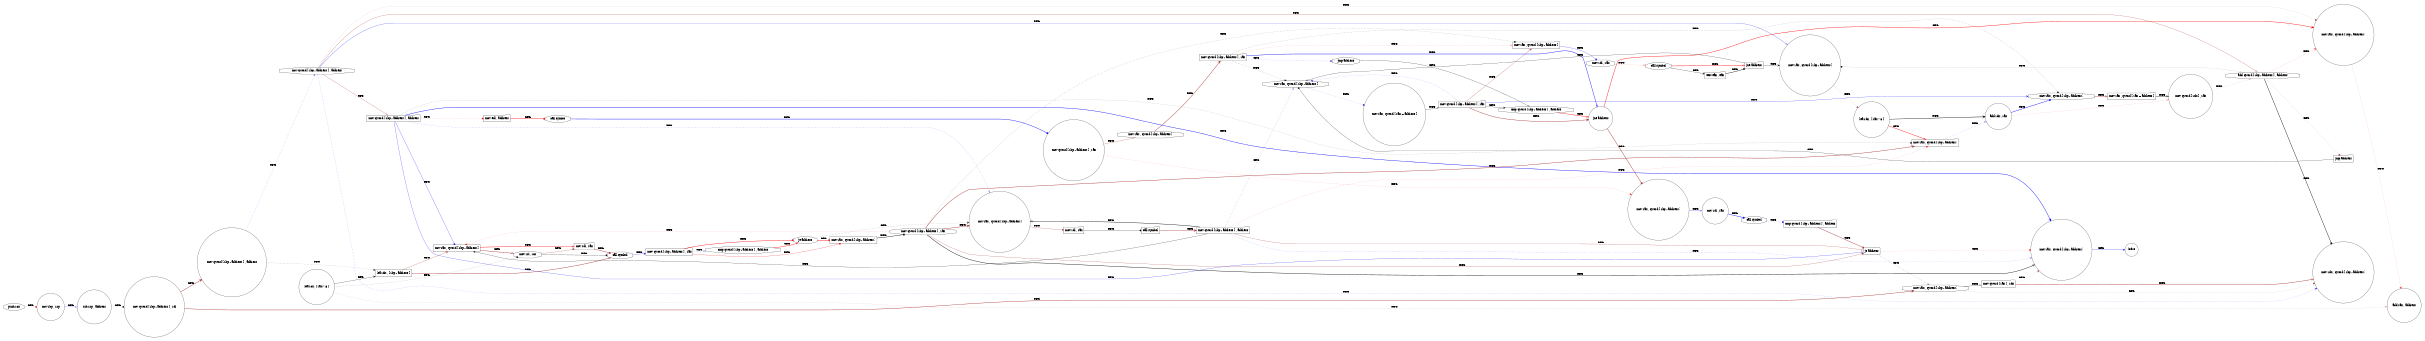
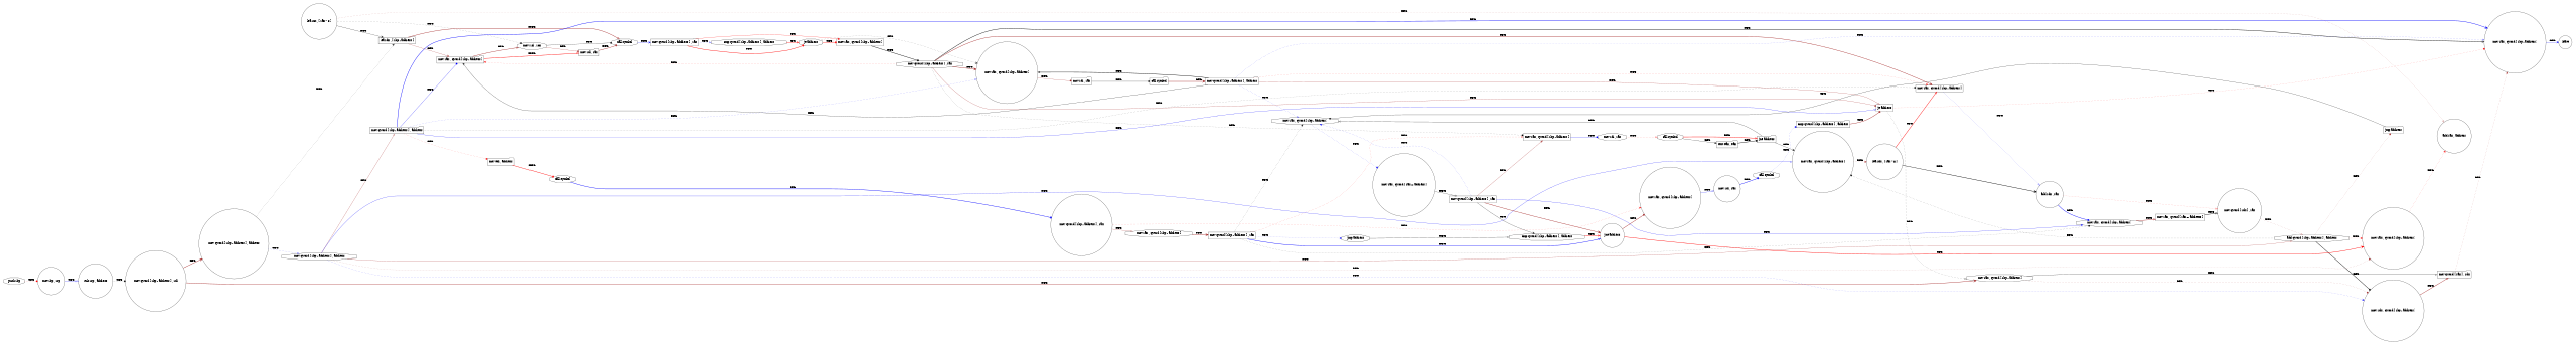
  digraph {
    rankdir=LR
    node [shape=folder]
    edge [arrowhead=onormal color=brown style=dotted]
-   n1 [label="push rcx" shape=octagon]
+   n1 [label="push rbp" shape=octagon]
    n2 [label="mov rbp , rsp" shape=circle]
    n3 [label="sub rsp , address" shape=circle]
    n4 [label="mov qword [ rbp - address ] , rdi" shape=circle]
    n5 [label="mov qword [ rbp - address ] , address" shape=circle]
    n6 [label="mov rax , qword [ rbp - address ]" shape=octagon]
    n7 [label="mov qword [ rbp - address ] , address" shape=octagon]
    n8 [label="lea rdx , [ rbp - address ]"]
    n9 [label="mov rdx , qword [ rbp - address ]" shape=circle]
    n10 [label="mov qword [ rax ] , rdx"]
    n11 [label="mov qword [ rbp - address ] , address"]
    n12 [label="mov rax , qword [ rbp - address ]" shape=circle]
    n13 [label="mov rax , qword [ rbp - address ]" shape=circle]
    n14 [label="add qword [ rbp - address ] , address" shape=octagon]
    n15 [label="mov rax , qword [ rbp - address ]"]
    n16 [label="call symbol" shape=octagon]
    n17 [label="mov edi , address"]
    n18 [label="mov rax , qword [ rbp - address ]" shape=circle]
    n19 [label="je address"]
    n20 [label="mov rax , qword [ rbp - address ]" shape=circle]
    n21 [label="mov rax , qword [ rbp - address ]"]
    n22 [label="add rax , address" shape=circle]
    n23 [label="lea rdx , [ rax * 8 ]" shape=circle]
    n24 [label="jmp address"]
    n25 [label="call symbol" shape=octagon]
    n26 [label="mov rsi , rcx" shape=octagon]
    n27 [label="mov rdi , rax"]
    n28 [label="mov rdi , rax"]
    n29 [label=leave shape=circle]
    n30 [label="add rdx , rax" shape=circle]
    n31 [label="mov qword [ rbp - address ] , rax" shape=circle]
    n32 [label="mov rax , qword [ rbp - address ]" shape=octagon]
    n33 [label="mov rax , qword [ rbp - address ]" shape=circle]
    n34 [label="mov qword [ rbp - address ] , rax"]
    n35 [label="mov rdi , rax" shape=circle]
    n36 [label="jmp address" shape=octagon]
    n37 [label="jne address" shape=circle]
    n38 [label="mov rax , qword [ rbp - address ]" shape=octagon]
    n39 [label="mov rax , qword [ rbp - address ]"]
    n40 [label="mov rax , qword [ rbp - address ]" shape=octagon]
    n41 [label="cmp qword [ rbp - address ] , address" shape=octagon]
    n42 [label="mov rax , qword [ rax + address ]" shape=circle]
    n43 [label="mov rdi , rax" shape=octagon]
    n44 [label="mov rax , qword [ rax + address ]"]
    n45 [label="call symbol" shape=octagon]
    n46 [label="lea rcx , [ rax * 8 ]" shape=circle]
    n47 [label="mov qword [ rbp - address ] , rax"]
    n48 [label="cmp qword [ rbp - address ] , address" shape=octagon]
    n49 [label="je address" shape=octagon]
    n50 [label="mov rax , qword [ rbp - address ]"]
    n51 [label="mov qword [ rbp - address ] , rax" shape=octagon]
    n52 [label="call symbol"]
    n53 [label="cmp qword [ rbp - address ] , address"]
    n54 [label="mov qword [ rbp - address ] , address"]
    n55 [label="mov qword [ rbp - address ] , rax"]
    n56 [label="call symbol" shape=octagon]
    n57 [label="test eax , eax"]
    n58 [label="jne address"]
    n59 [label="mov qword [ rdx ] , rax" shape=circle]
    n1 -> n2 [arrowhead=dot color=red label=CFG]
    n2 -> n3 [color=blue label=CFG style=solid]
    n3 -> n4 [arrowhead=dot color=black label=CFG]
    n4 -> n5 [arrowhead=vee label=CFG style=bold]
    n4 -> n6 [arrowhead=vee label=DFG style=bold]
    n5 -> n7 [color=blue label=CFG]
    n5 -> n8 [arrowhead=vee color=black label=DFG]
    n6 -> n9 [arrowhead=dot label=CFG]
    n6 -> n10 [color=black label=DFG style=solid]
    n7 -> n9 [arrowhead=vee color=blue label=DFG]
    n7 -> n11 [label=CFG style=solid]
    n7 -> n12 [arrowhead=dot label=DFG]
    n7 -> n13 [color=blue label=DFG style=solid]
    n7 -> n14 [label=DFG style=solid]
    n8 -> n15 [arrowhead=vee label=CFG style=solid]
    n8 -> n16 [label=DFG style=bold]
-   n10 -> n9 [label=DFG style=bold]
+   n9 -> n10 [label=DFG style=bold]
    n10 -> n20 [arrowhead=vee label=CFG]
    n11 -> n15 [arrowhead=dot color=blue label=DFG style=solid]
    n11 -> n17 [arrowhead=dot color=red label=CFG]
    n11 -> n18 [color=blue label=DFG]
    n11 -> n19 [color=blue label=DFG style=solid]
    n11 -> n20 [arrowhead=vee color=blue label=DFG style=bold]
    n11 -> n21 [arrowhead=dot color=black label=DFG]
    n12 -> n22 [arrowhead=vee color=red label=DFG]
    n13 -> n23 [arrowhead=vee label=DFG]
    n14 -> n9 [arrowhead=dot color=black label=CFG style=bold]
    n14 -> n12 [arrowhead=vee color=red label=DFG]
    n14 -> n13 [arrowhead=dot color=black label=DFG]
    n14 -> n24 [arrowhead=dot label=CFG]
    n15 -> n26 [label=CFG style=bold]
    n15 -> n27 [color=red label=DFG style=bold]
    n16 -> n47 [arrowhead=vee color=blue label=DFG style=solid]
    n17 -> n25 [arrowhead=dot color=red label=CFG style=bold]
    n18 -> n28 [arrowhead=dot label=DFG style=solid]
    n19 -> n6 [color=black label=CFG]
    n19 -> n20 [arrowhead=dot color=red label=CFG]
    n20 -> n29 [arrowhead=vee color=blue label=CFG style=solid]
    n21 -> n30 [color=blue label=DFG]
    n23 -> n21 [color=red label=CFG style=bold]
    n23 -> n30 [arrowhead=vee color=black label=DFG style=bold]
    n24 -> n38 [arrowhead=dot color=black label=CFG style=solid]
    n25 -> n31 [arrowhead=dot color=blue label=DFG style=bold]
    n26 -> n16 [arrowhead=dot color=black label=DFG style=solid]
    n26 -> n27 [arrowhead=dot label=CFG style=solid]
    n27 -> n16 [arrowhead=dot label=DFG style=bold]
    n28 -> n52 [arrowhead=dot color=black label=DFG style=solid]
    n30 -> n40 [arrowhead=dot color=blue label=CFG style=bold]
    n30 -> n59 [color=red label=DFG]
    n31 -> n32 [label=DFG style=solid]
    n31 -> n33 [arrowhead=vee color=red label=DFG]
    n32 -> n34 [arrowhead=vee label=DFG style=bold]
    n33 -> n35 [color=blue label=DFG style=solid]
    n34 -> n36 [arrowhead=vee color=blue label=CFG]
    n34 -> n37 [color=blue label=DFG style=bold]
    n34 -> n38 [arrowhead=vee color=black label=DFG]
    n34 -> n39 [color=red label=DFG]
    n34 -> n40 [arrowhead=dot color=black label=DFG]
    n35 -> n45 [arrowhead=dot color=blue label=DFG style=bold]
    n36 -> n41 [color=black label=CFG style=solid]
    n37 -> n12 [arrowhead=vee color=red label=CFG style=bold]
    n37 -> n33 [arrowhead=dot label=CFG style=bold]
    n38 -> n42 [arrowhead=dot color=blue label=DFG]
    n39 -> n43 [arrowhead=dot color=blue label=DFG style=solid]
    n40 -> n44 [label=DFG style=bold]
    n41 -> n37 [color=red label=CFG style=bold]
    n42 -> n55 [color=black label=DFG style=solid]
    n43 -> n56 [color=red label=DFG]
    n44 -> n59 [color=black label=DFG style=bold]
    n45 -> n53 [arrowhead=dot color=blue label=CFG]
-   n46 -> n8 [arrowhead=vee color=black label=CFG style=solid]
+   n46 -> n8 [arrowhead=vee color=black label=DFG style=solid]
    n46 -> n22 [label=DFG]
    n46 -> n26 [arrowhead=dot color=black label=DFG]
    n47 -> n48 [color=blue label=CFG]
    n47 -> n49 [arrowhead=dot color=red label=DFG style=bold]
    n47 -> n50 [arrowhead=dot color=red label=DFG style=solid]
    n48 -> n49 [color=red label=CFG style=bold]
    n49 -> n18 [arrowhead=vee color=black label=CFG]
    n49 -> n50 [arrowhead=dot color=red label=CFG style=bold]
    n50 -> n51 [arrowhead=dot color=black label=DFG style=bold]
    n51 -> n15 [arrowhead=vee color=red label=DFG]
    n51 -> n18 [arrowhead=vee label=DFG style=bold]
    n51 -> n19 [arrowhead=dot label=DFG style=solid]
    n51 -> n20 [color=black label=DFG style=bold]
    n51 -> n21 [arrowhead=vee label=DFG style=bold]
    n51 -> n39 [arrowhead=dot color=black label=CFG]
    n52 -> n54 [arrowhead=vee label=CFG style=bold]
    n53 -> n19 [arrowhead=dot label=CFG style=bold]
    n54 -> n15 [arrowhead=vee color=black label=DFG style=solid]
    n54 -> n18 [color=black label=DFG style=bold]
    n54 -> n19 [label=DFG style=solid]
    n54 -> n20 [color=blue label=DFG]
    n54 -> n21 [arrowhead=vee color=red label=DFG]
    n54 -> n38 [color=blue label=CFG]
    n55 -> n37 [arrowhead=vee label=DFG style=bold]
    n55 -> n38 [arrowhead=vee color=blue label=DFG]
    n55 -> n39 [arrowhead=vee label=DFG style=solid]
    n55 -> n40 [arrowhead=vee color=blue label=DFG style=solid]
    n55 -> n41 [arrowhead=vee color=black label=CFG style=solid]
    n56 -> n57 [arrowhead=vee color=black label=CFG style=solid]
    n56 -> n58 [color=red label=DFG style=bold]
    n57 -> n58 [arrowhead=dot color=black label=CFG style=bold]
    n58 -> n13 [arrowhead=vee color=black label=CFG style=solid]
    n58 -> n38 [color=black label=CFG style=solid]
    n59 -> n14 [label=DFG]
  }
